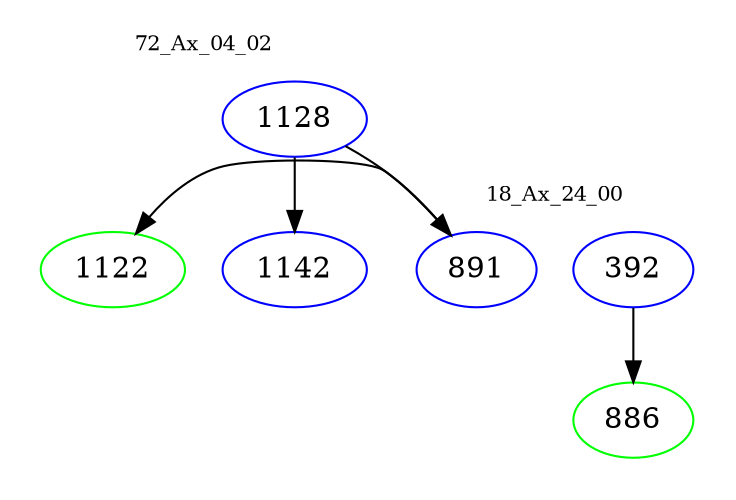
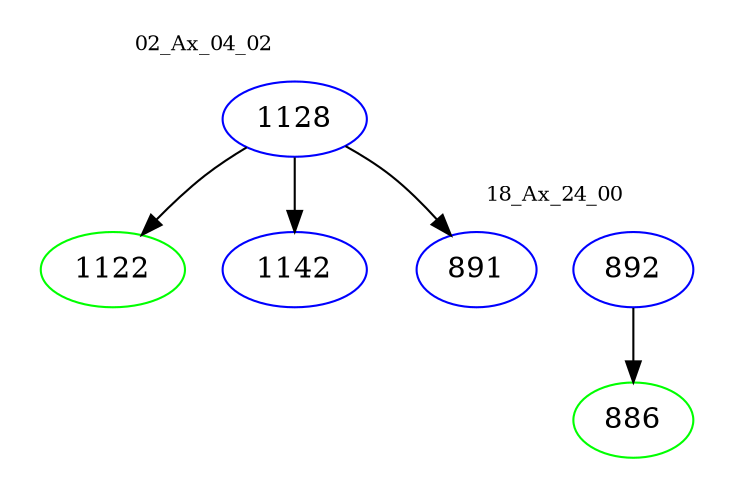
  digraph {
    node [color=blue]
    edge [color=black]
-   n1 [label=392]
+   n1 [label=892]
    n2 [color=green label=886]
    n3 [label=891]
    n4 [label=1128]
    n5 [color=green label=1122]
    n6 [label=1142]
    subgraph cluster_1 {
      color=white
      fontsize=10
      label="18_Ax_24_00"
      n1
      n2
      n3
    }
    subgraph cluster_2 {
      color=white
      fontsize=10
-     label="72_Ax_04_02"
+     label="02_Ax_04_02"
      n4
      n5
      n6
    }
    n1 -> n2
    n4 -> n3
-   n3 -> n5
+   n4 -> n5
    n4 -> n6
  }
